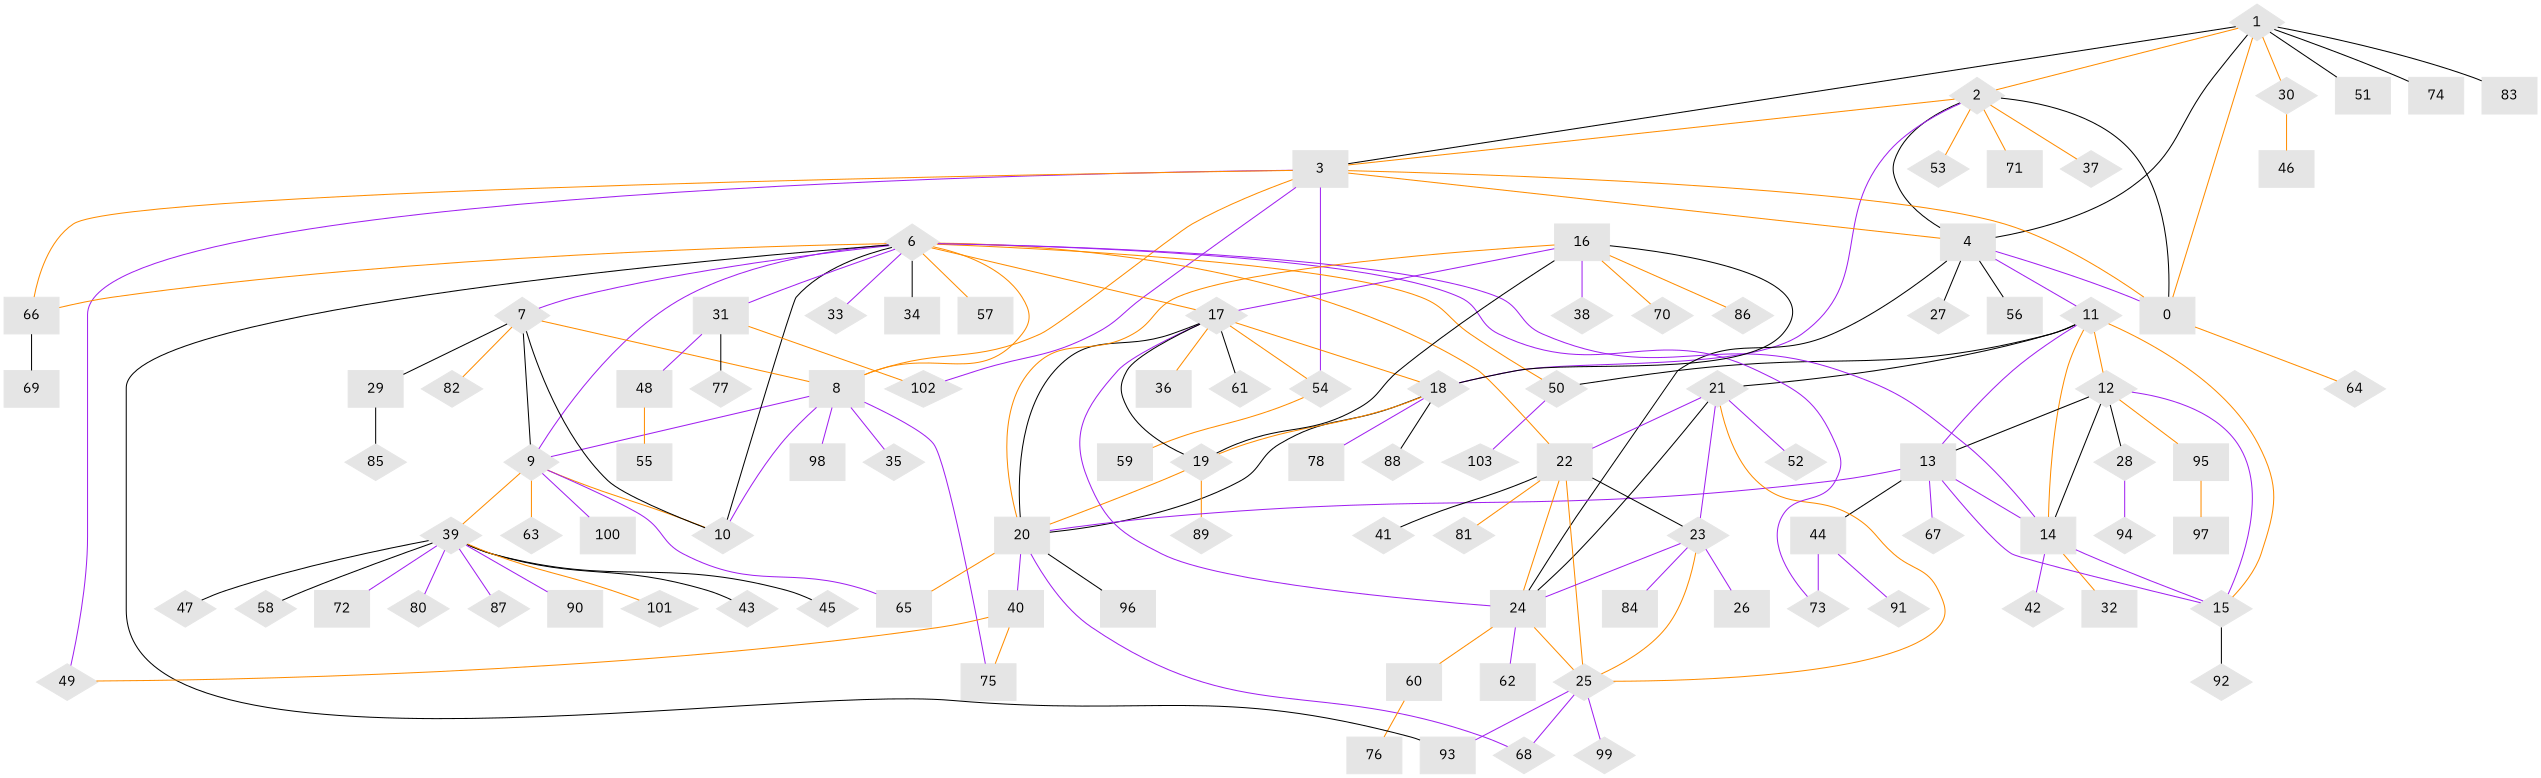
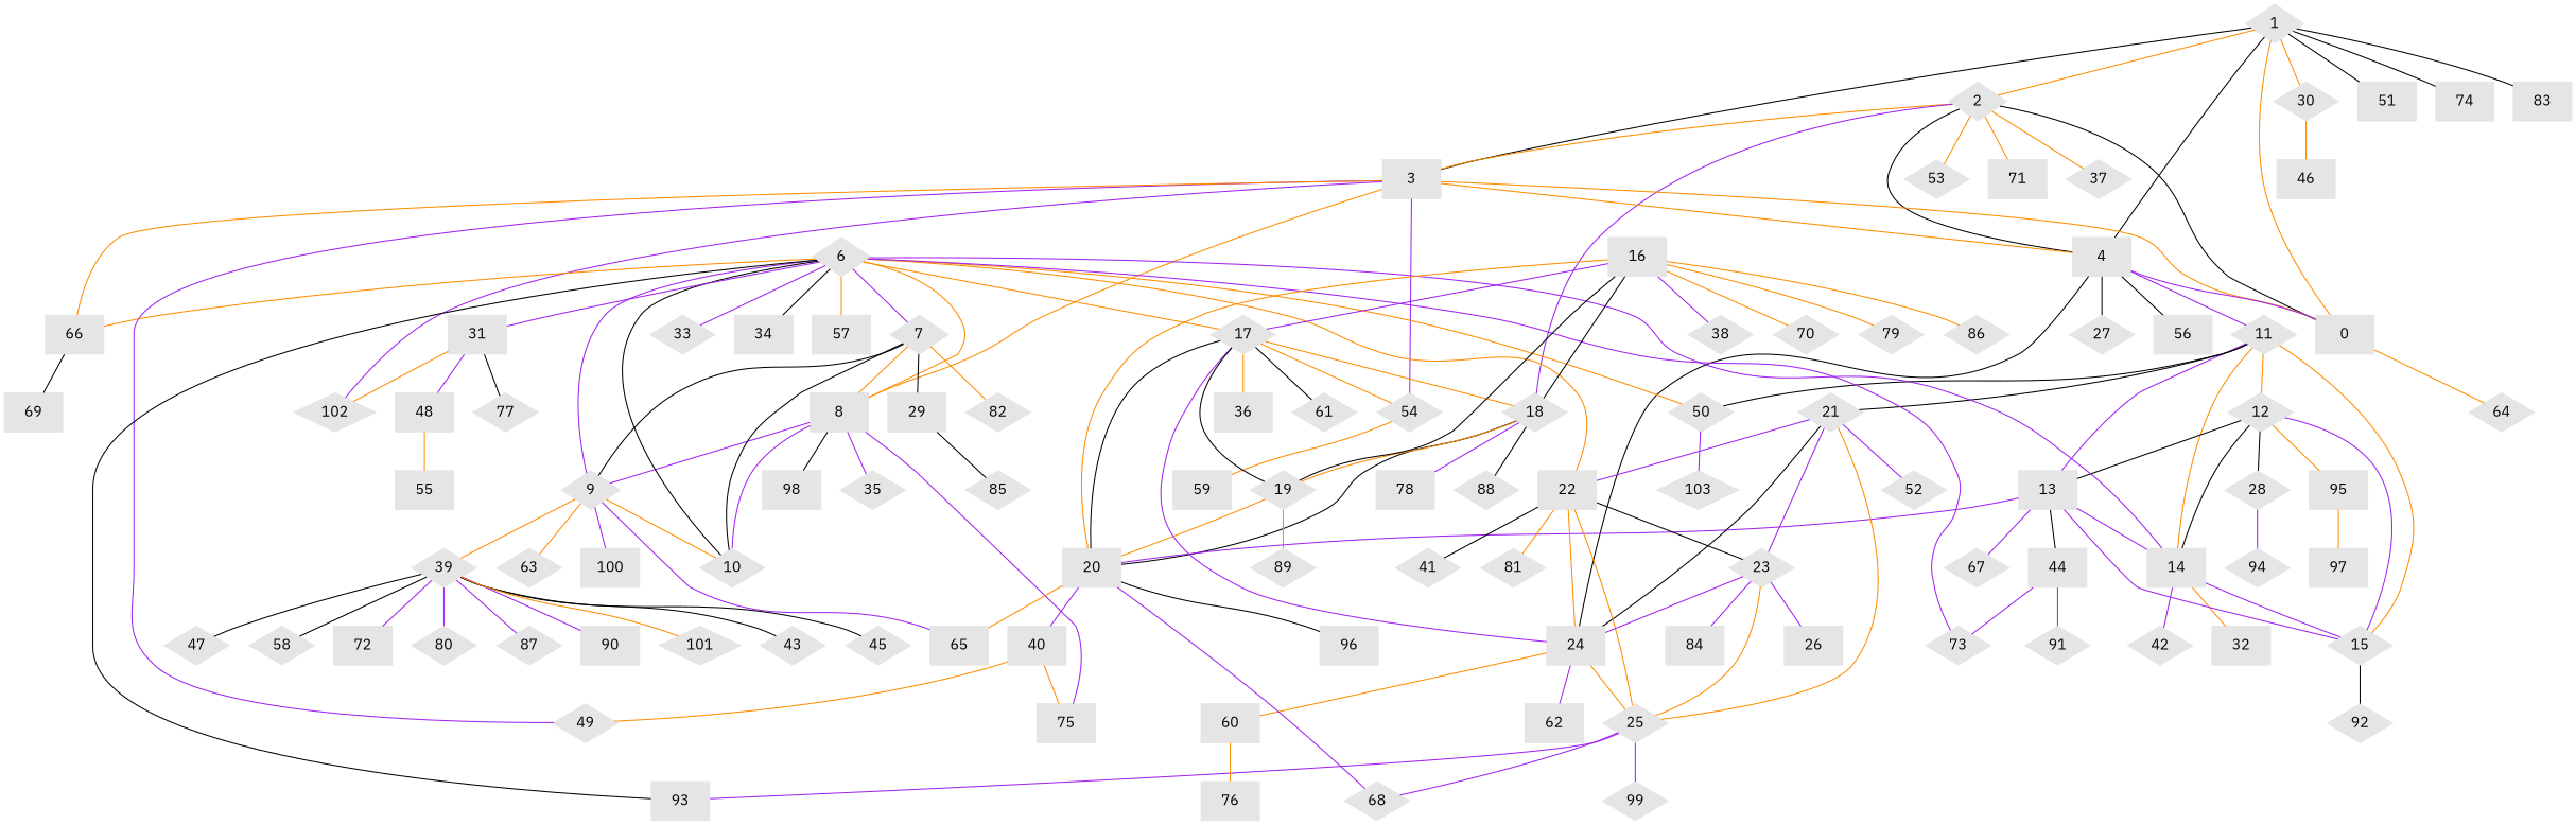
  graph {
    fontname="IBM Plex Sans"
    node [color=gray90 fontname="IBM Plex Sans" shape=diamond style=filled]
    edge [color=darkorange fontname="IBM Plex Sans"]
    1
    2
    3 [shape=box]
    4 [shape=box]
    n5 [label=0 shape=box]
    30
    51 [shape=box]
    74 [shape=box]
    83 [shape=box]
    18
    37
    53
    71 [shape=box]
    8 [shape=box]
    49
    54
    66 [shape=box]
    102
    11
    24 [shape=box]
    27
    56 [shape=box]
    64
    46 [shape=box]
    20 [shape=box]
    19
    78 [shape=box]
    88
    9
    10
    35
    75 [shape=box]
    98 [shape=box]
    59 [shape=box]
    69 [shape=box]
    14 [shape=box]
    50
    12
    13 [shape=box]
    15
    21
    25
    60 [shape=box]
    62 [shape=box]
    6
    7
    17
    22 [shape=box]
    31 [shape=box]
    33
    34 [shape=box]
    57 [shape=box]
    73
    93 [shape=box]
    29 [shape=box]
    82
    39
    63
    65 [shape=box]
    100 [shape=box]
    32 [shape=box]
    42
    36 [shape=box]
    61
    23
    41
    81
    48 [shape=box]
    77
    103
    85
    43
    45
    47
    58
    72 [shape=box]
    80
    87
    90 [shape=box]
    101
    28
    95 [shape=box]
    44 [shape=box]
    67
    92
    52
    94
    97 [shape=box]
    40 [shape=box]
    68
    96 [shape=box]
    91
    16 [shape=box]
    38
    70
+   79
    86
    89
    26 [shape=box]
    84 [shape=box]
    99
    76 [shape=box]
    55 [shape=box]
    1 -- 2
    1 -- 3 [color=black]
    1 -- 4 [color=black]
    1 -- n5
    1 -- 30
    1 -- 51 [color=black]
    1 -- 74 [color=black]
    1 -- 83 [color=black]
    2 -- 3
    2 -- 4 [color=black]
    2 -- n5 [color=black]
    2 -- 18 [color=purple]
    2 -- 37
    2 -- 53
    2 -- 71
    3 -- 4
    3 -- n5
    3 -- 8
    3 -- 49 [color=purple]
    3 -- 54 [color=purple]
    3 -- 66
    3 -- 102 [color=purple]
    4 -- n5 [color=purple]
    4 -- 11 [color=purple]
    4 -- 24 [color=black]
    4 -- 27 [color=black]
    4 -- 56 [color=black]
    n5 -- 64
    30 -- 46
    18 -- 20 [color=black]
    18 -- 19
    18 -- 78 [color=purple]
    18 -- 88 [color=black]
    8 -- 9 [color=purple]
    8 -- 10 [color=purple]
    8 -- 35 [color=purple]
    8 -- 75 [color=purple]
-   8 -- 98 [color=purple]
+   8 -- 98 [color=black]
    54 -- 59
    66 -- 69 [color=black]
    11 -- 14
    11 -- 50 [color=black]
    11 -- 12
    11 -- 13 [color=purple]
    11 -- 15
    11 -- 21 [color=black]
    24 -- 25
    24 -- 60
    24 -- 62 [color=purple]
    20 -- 65
    20 -- 40 [color=purple]
    20 -- 68 [color=purple]
    20 -- 96 [color=black]
    19 -- 20
    19 -- 89
    9 -- 10
    9 -- 39
    9 -- 63
    9 -- 65 [color=purple]
    9 -- 100 [color=purple]
    14 -- 15 [color=purple]
    14 -- 32
    14 -- 42 [color=purple]
    50 -- 103 [color=purple]
    12 -- 14 [color=black]
    12 -- 13 [color=black]
    12 -- 15 [color=purple]
    12 -- 28 [color=black]
    12 -- 95
    13 -- 20 [color=purple]
    13 -- 14 [color=purple]
    13 -- 15 [color=purple]
    13 -- 44 [color=black]
    13 -- 67 [color=purple]
    15 -- 92 [color=black]
    21 -- 24 [color=black]
    21 -- 25
    21 -- 22 [color=purple]
    21 -- 23 [color=purple]
    21 -- 52 [color=purple]
    25 -- 93 [color=purple]
    25 -- 68 [color=purple]
    25 -- 99 [color=purple]
    60 -- 76
    6 -- 8
    6 -- 66
    6 -- 9 [color=purple]
    6 -- 10 [color=black]
    6 -- 14 [color=purple]
    6 -- 50
    6 -- 7 [color=purple]
    6 -- 17
    6 -- 22
    6 -- 31 [color=purple]
    6 -- 33 [color=purple]
    6 -- 34 [color=black]
    6 -- 57
    6 -- 73 [color=purple]
    6 -- 93 [color=black]
    7 -- 8
    7 -- 9 [color=black]
    7 -- 10 [color=black]
    7 -- 29 [color=black]
    7 -- 82
    17 -- 18
    17 -- 54
    17 -- 24 [color=purple]
    17 -- 20 [color=black]
    17 -- 19 [color=black]
    17 -- 36
    17 -- 61 [color=black]
    22 -- 24
    22 -- 25
    22 -- 23 [color=black]
    22 -- 41 [color=black]
    22 -- 81
    31 -- 102
    31 -- 48 [color=purple]
    31 -- 77 [color=black]
    29 -- 85 [color=black]
    39 -- 43 [color=black]
    39 -- 45 [color=black]
    39 -- 47 [color=black]
    39 -- 58 [color=black]
    39 -- 72 [color=purple]
    39 -- 80 [color=purple]
    39 -- 87 [color=purple]
    39 -- 90 [color=purple]
    39 -- 101
    23 -- 24 [color=purple]
    23 -- 25
    23 -- 26 [color=purple]
    23 -- 84 [color=purple]
    48 -- 55
    28 -- 94 [color=purple]
    95 -- 97
    44 -- 73 [color=purple]
    44 -- 91 [color=purple]
    40 -- 49
    40 -- 75
    16 -- 18 [color=black]
    16 -- 20
    16 -- 19 [color=black]
    16 -- 17 [color=purple]
    16 -- 38 [color=purple]
    16 -- 70
+   16 -- 79
    16 -- 86
  }
